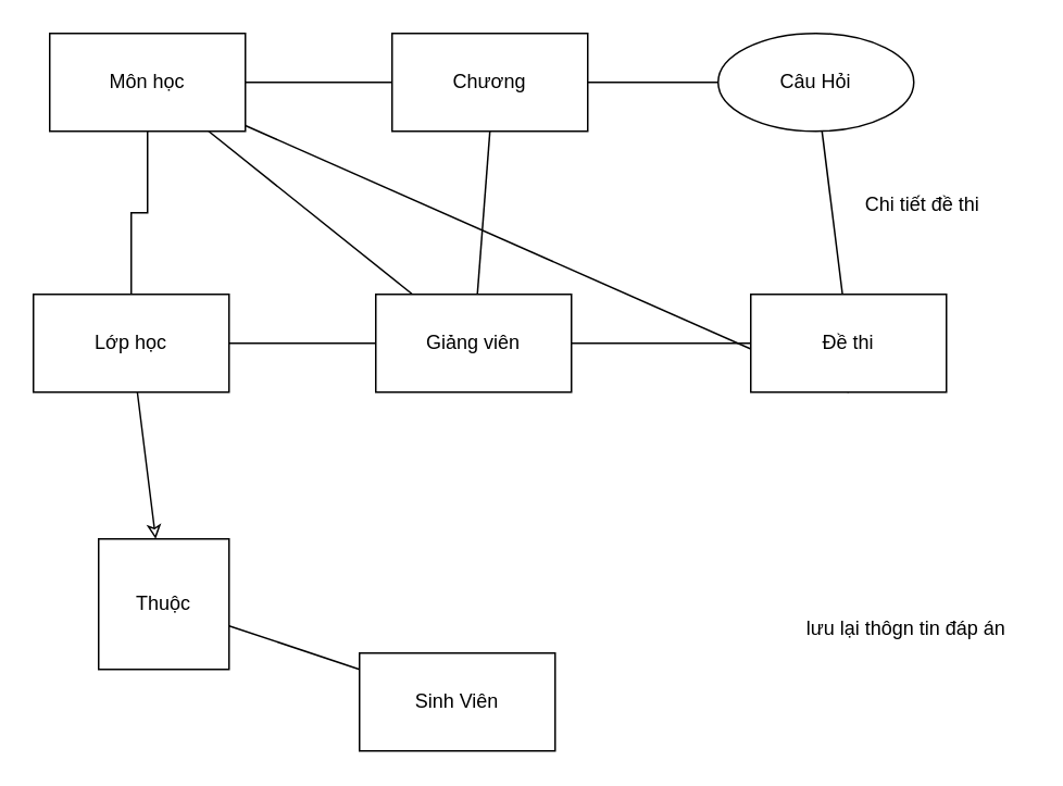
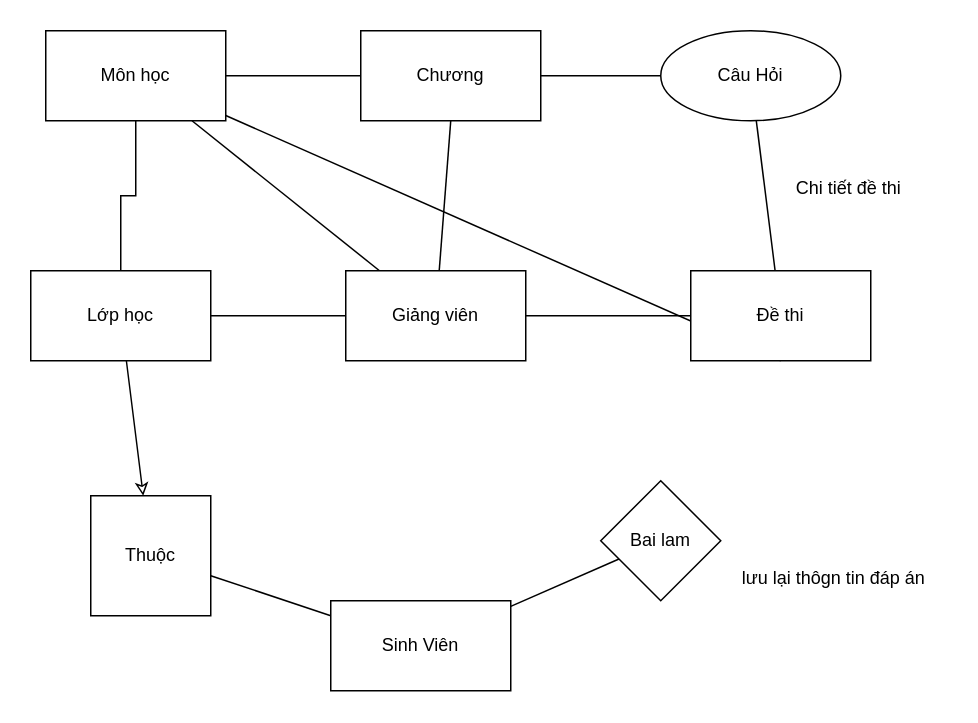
  <mxCell id="0" />
  <mxCell id="1" parent="0" />
  <mxCell id="2" style="edgeStyle=orthogonalEdgeStyle;rounded=0;orthogonalLoop=1;jettySize=auto;html=1;endArrow=none;endFill=0;" parent="1" source="3" target="13" edge="1"><mxGeometry relative="1" as="geometry" /></mxCell>
  <mxCell id="3" value="Môn học" style="rounded=0;whiteSpace=wrap;html=1;" parent="1" vertex="1"><mxGeometry x="30" y="20" width="120" height="60" as="geometry" /></mxCell>
  <mxCell id="4" style="rounded=0;orthogonalLoop=1;jettySize=auto;html=1;entryX=1;entryY=0.5;entryDx=0;entryDy=0;endArrow=none;endFill=0;" parent="1" source="6" target="3" edge="1"><mxGeometry relative="1" as="geometry" /></mxCell>
  <mxCell id="5" value="" style="edgeStyle=orthogonalEdgeStyle;rounded=0;orthogonalLoop=1;jettySize=auto;html=1;endArrow=none;endFill=0;" parent="1" source="6" target="8" edge="1"><mxGeometry relative="1" as="geometry" /></mxCell>
  <mxCell id="6" value="Chương" style="rounded=0;whiteSpace=wrap;html=1;" parent="1" vertex="1"><mxGeometry x="240" y="20" width="120" height="60" as="geometry" /></mxCell>
  <mxCell id="7" value="" style="rounded=0;orthogonalLoop=1;jettySize=auto;html=1;endArrow=none;endFill=0;" parent="1" source="8" target="10" edge="1"><mxGeometry relative="1" as="geometry" /></mxCell>
  <mxCell id="8" value="Câu Hỏi" style="ellipse;whiteSpace=wrap;html=1;" parent="1" vertex="1"><mxGeometry x="440" y="20" width="120" height="60" as="geometry" /></mxCell>
  <mxCell id="9" style="rounded=0;orthogonalLoop=1;jettySize=auto;html=1;endArrow=none;endFill=0;exitX=0.5;exitY=1;exitDx=0;exitDy=0;" parent="1" source="10" target="3" edge="1"><mxGeometry relative="1" as="geometry"><mxPoint x="513.333" y="260" as="sourcePoint" /><mxPoint x="460" y="320" as="targetPoint" /></mxGeometry></mxCell>
  <mxCell id="10" value="Đề thi" style="whiteSpace=wrap;html=1;rounded=0;" parent="1" vertex="1"><mxGeometry x="460" y="180" width="120" height="60" as="geometry" /></mxCell>
  <mxCell id="11" value="Sinh Viên" style="rounded=0;whiteSpace=wrap;html=1;" parent="1" vertex="1"><mxGeometry x="220" y="400" width="120" height="60" as="geometry" /></mxCell>
  <mxCell id="12" style="rounded=0;orthogonalLoop=1;jettySize=auto;html=1;endArrow=classic;endFill=0;" parent="1" source="13" target="17" edge="1"><mxGeometry relative="1" as="geometry" /></mxCell>
  <mxCell id="13" value="Lớp học" style="rounded=0;whiteSpace=wrap;html=1;" parent="1" vertex="1"><mxGeometry x="20" y="180" width="120" height="60" as="geometry" /></mxCell>
+ <mxCell id="14" style="rounded=0;orthogonalLoop=1;jettySize=auto;html=1;endArrow=none;endFill=0;" parent="1" source="15" target="11" edge="1"><mxGeometry relative="1" as="geometry" /></mxCell>
+ <mxCell id="15" value="Bai lam" style="rhombus;whiteSpace=wrap;html=1;" parent="1" vertex="1"><mxGeometry x="400" y="320" width="80" height="80" as="geometry" /></mxCell>
  <mxCell id="16" style="rounded=0;orthogonalLoop=1;jettySize=auto;html=1;endArrow=none;endFill=0;" parent="1" source="17" target="11" edge="1"><mxGeometry relative="1" as="geometry" /></mxCell>
  <mxCell id="17" value="Thuộc" style="whiteSpace=wrap;html=1;rounded=0;" parent="1" vertex="1"><mxGeometry x="60" y="330" width="80" height="80" as="geometry" /></mxCell>
  <mxCell id="18" style="rounded=0;orthogonalLoop=1;jettySize=auto;html=1;endArrow=none;endFill=0;" edge="1" parent="1" source="22" target="3"><mxGeometry relative="1" as="geometry" /></mxCell>
  <mxCell id="19" style="edgeStyle=orthogonalEdgeStyle;rounded=0;orthogonalLoop=1;jettySize=auto;html=1;endArrow=none;endFill=0;" edge="1" parent="1" source="22" target="10"><mxGeometry relative="1" as="geometry" /></mxCell>
  <mxCell id="20" style="rounded=0;orthogonalLoop=1;jettySize=auto;html=1;entryX=0.5;entryY=1;entryDx=0;entryDy=0;endArrow=none;endFill=0;" edge="1" parent="1" source="22" target="6"><mxGeometry relative="1" as="geometry" /></mxCell>
  <mxCell id="21" value="" style="edgeStyle=orthogonalEdgeStyle;rounded=0;orthogonalLoop=1;jettySize=auto;html=1;endArrow=none;endFill=0;" edge="1" parent="1" source="22" target="13"><mxGeometry relative="1" as="geometry" /></mxCell>
  <mxCell id="22" value="Giảng viên" style="rounded=0;whiteSpace=wrap;html=1;" vertex="1" parent="1"><mxGeometry x="230" y="180" width="120" height="60" as="geometry" /></mxCell>
  <mxCell id="23" value="Chi tiết đề thi" style="text;html=1;align=center;verticalAlign=middle;resizable=0;points=[];autosize=1;strokeColor=none;fillColor=none;" vertex="1" parent="1"><mxGeometry x="520" y="110" width="90" height="30" as="geometry" /></mxCell>
  <mxCell id="24" value="lưu lại thôgn tin đáp án" style="text;html=1;align=center;verticalAlign=middle;resizable=0;points=[];autosize=1;strokeColor=none;fillColor=none;" vertex="1" parent="1"><mxGeometry x="480" y="370" width="150" height="30" as="geometry" /></mxCell>
